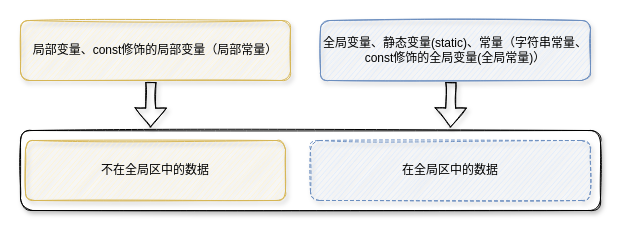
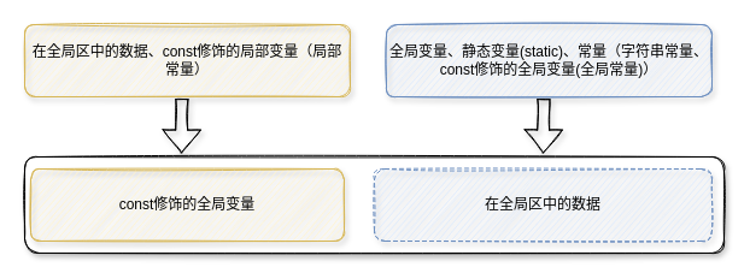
  <mxCell id="0" />
  <mxCell id="1" parent="0" />
  <mxCell id="2" value="&amp;nbsp; &amp;nbsp;" style="rounded=1;whiteSpace=wrap;html=1;sketch=1;shadow=1;" parent="1" vertex="1"><mxGeometry x="20" y="130" width="580" height="80" as="geometry" /></mxCell>
- <mxCell id="3" value="不在全局区中的数据" style="rounded=1;whiteSpace=wrap;html=1;fillColor=#fff2cc;strokeColor=#d6b656;sketch=1;shadow=1;" parent="1" vertex="1"><mxGeometry x="25" y="140" width="260" height="60" as="geometry" /></mxCell>
- <mxCell id="4" value="局部变量、const修饰的局部变量（局部常量）" style="rounded=1;whiteSpace=wrap;html=1;fillColor=#fff2cc;strokeColor=#d6b656;sketch=1;shadow=1;" parent="1" vertex="1"><mxGeometry x="20" y="20" width="270" height="60" as="geometry" /></mxCell>
+ <mxCell id="3" value="const修饰的全局变量" style="rounded=1;whiteSpace=wrap;html=1;fillColor=#fff2cc;strokeColor=#d6b656;sketch=1;shadow=1;" parent="1" vertex="1"><mxGeometry x="25" y="140" width="260" height="60" as="geometry" /></mxCell>
+ <mxCell id="4" value="在全局区中的数据、const修饰的局部变量（局部常量）" style="rounded=1;whiteSpace=wrap;html=1;fillColor=#fff2cc;strokeColor=#d6b656;sketch=1;shadow=1;" parent="1" vertex="1"><mxGeometry x="20" y="20" width="270" height="60" as="geometry" /></mxCell>
  <mxCell id="5" value="" style="shape=flexArrow;endArrow=classic;html=1;rounded=1;exitX=0.483;exitY=1.027;exitDx=0;exitDy=0;exitPerimeter=0;sketch=1;shadow=1;" parent="1" source="4" edge="1"><mxGeometry width="50" height="50" relative="1" as="geometry"><mxPoint x="220" y="0" as="sourcePoint" /><mxPoint x="150" y="127" as="targetPoint" /></mxGeometry></mxCell>
  <mxCell id="6" value="在全局区中的数据" style="rounded=1;whiteSpace=wrap;html=1;fillColor=#dae8fc;strokeColor=#6c8ebf;sketch=1;shadow=1;dashed=1;" parent="1" vertex="1"><mxGeometry x="310" y="140" width="280" height="60" as="geometry" /></mxCell>
  <mxCell id="7" value="全局变量、静态变量(static)、常量（字符串常量、const修饰的全局变量(全局常量)）" style="rounded=1;whiteSpace=wrap;html=1;fillColor=#dae8fc;strokeColor=#6c8ebf;sketch=1;shadow=1;" parent="1" vertex="1"><mxGeometry x="320" y="20" width="270" height="60" as="geometry" /></mxCell>
  <mxCell id="8" value="" style="shape=flexArrow;endArrow=classic;html=1;rounded=1;exitX=0.483;exitY=1.027;exitDx=0;exitDy=0;exitPerimeter=0;sketch=1;shadow=1;" parent="1" source="7" edge="1"><mxGeometry width="50" height="50" relative="1" as="geometry"><mxPoint x="520" y="0" as="sourcePoint" /><mxPoint x="450" y="127" as="targetPoint" /></mxGeometry></mxCell>
